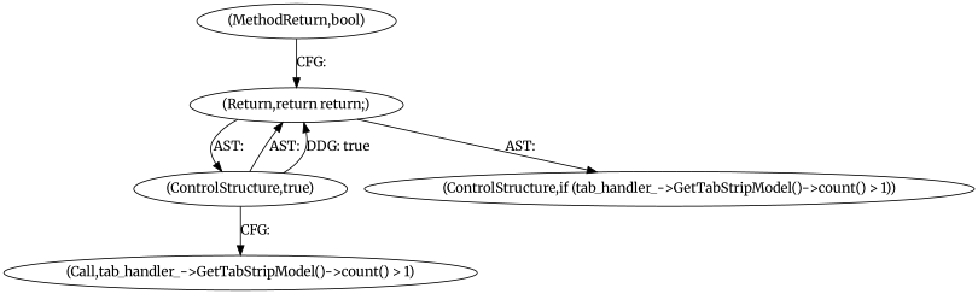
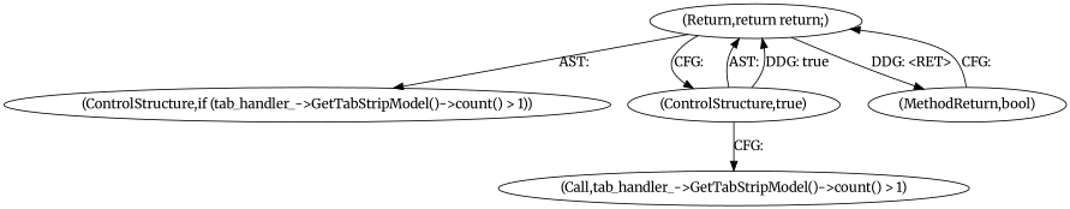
  digraph {
    fontname=Merriweather
    node [fontname=Merriweather]
    edge [fontname=Merriweather]
    n1 [label="(Return,return return;)"]
    n2 [label="(ControlStructure,true)"]
    n3 [label="(ControlStructure,if (tab_handler_->GetTabStripModel()->count() > 1))"]
    n4 [label="(MethodReturn,bool)"]
    n5 [label="(Call,tab_handler_->GetTabStripModel()->count() > 1)"]
-   n1 -> n2 [label="AST: "]
+   n1 -> n2 [label="CFG: "]
    n1 -> n3 [label="AST: "]
+   n1 -> n4 [label="DDG: <RET>"]
    n2 -> n1 [label="AST: "]
    n2 -> n1 [label="DDG: true"]
    n2 -> n5 [label="CFG: "]
    n4 -> n1 [label="CFG: "]
  }
